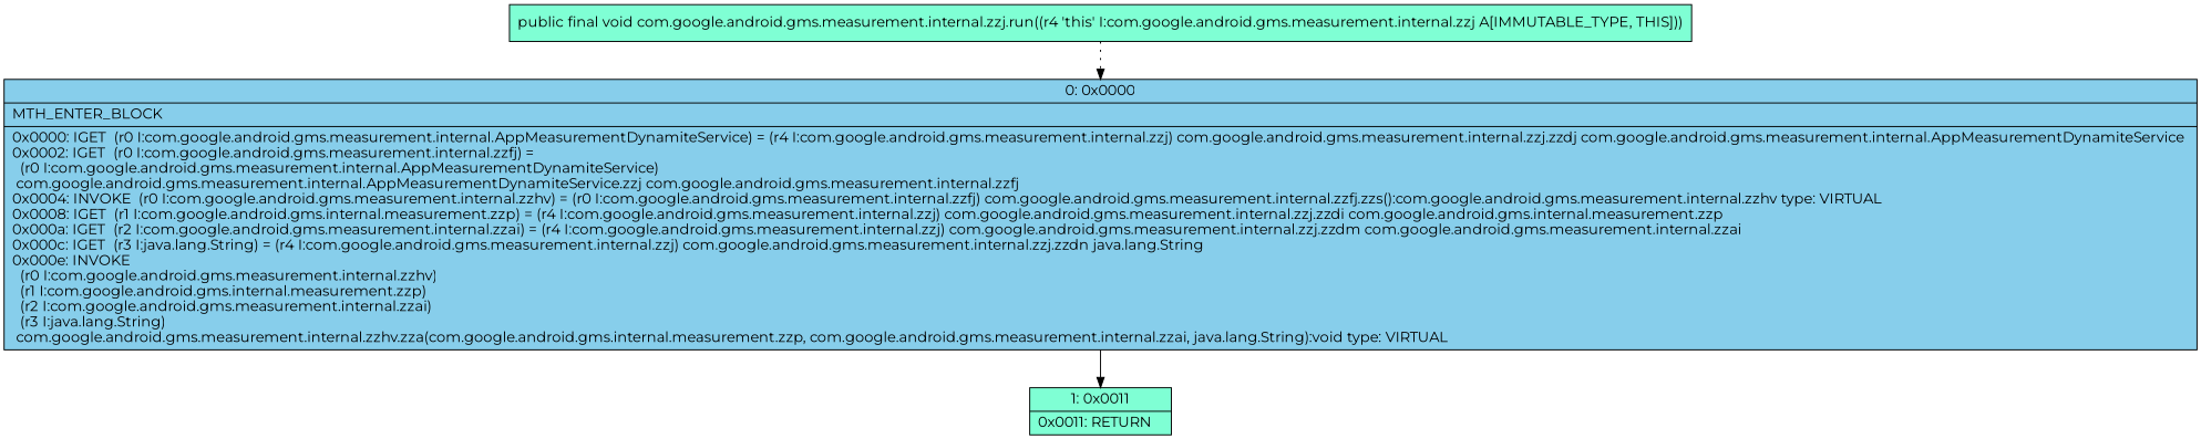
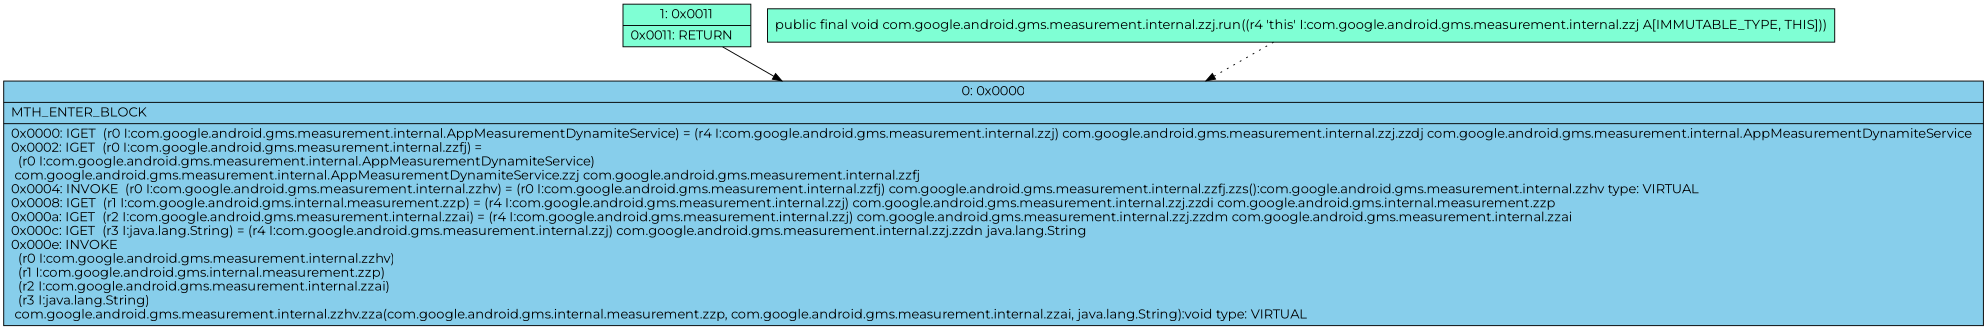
  digraph {
    fontname=Montserrat
    node [shape=record style=filled fillcolor=aquamarine fontname=Montserrat]
    edge [fontname=Montserrat]
    n1 [label="{0\:\ 0x0000|MTH_ENTER_BLOCK\l|0x0000: IGET  (r0 I:com.google.android.gms.measurement.internal.AppMeasurementDynamiteService) = (r4 I:com.google.android.gms.measurement.internal.zzj) com.google.android.gms.measurement.internal.zzj.zzdj com.google.android.gms.measurement.internal.AppMeasurementDynamiteService \l0x0002: IGET  (r0 I:com.google.android.gms.measurement.internal.zzfj) = \l  (r0 I:com.google.android.gms.measurement.internal.AppMeasurementDynamiteService)\l com.google.android.gms.measurement.internal.AppMeasurementDynamiteService.zzj com.google.android.gms.measurement.internal.zzfj \l0x0004: INVOKE  (r0 I:com.google.android.gms.measurement.internal.zzhv) = (r0 I:com.google.android.gms.measurement.internal.zzfj) com.google.android.gms.measurement.internal.zzfj.zzs():com.google.android.gms.measurement.internal.zzhv type: VIRTUAL \l0x0008: IGET  (r1 I:com.google.android.gms.internal.measurement.zzp) = (r4 I:com.google.android.gms.measurement.internal.zzj) com.google.android.gms.measurement.internal.zzj.zzdi com.google.android.gms.internal.measurement.zzp \l0x000a: IGET  (r2 I:com.google.android.gms.measurement.internal.zzai) = (r4 I:com.google.android.gms.measurement.internal.zzj) com.google.android.gms.measurement.internal.zzj.zzdm com.google.android.gms.measurement.internal.zzai \l0x000c: IGET  (r3 I:java.lang.String) = (r4 I:com.google.android.gms.measurement.internal.zzj) com.google.android.gms.measurement.internal.zzj.zzdn java.lang.String \l0x000e: INVOKE  \l  (r0 I:com.google.android.gms.measurement.internal.zzhv)\l  (r1 I:com.google.android.gms.internal.measurement.zzp)\l  (r2 I:com.google.android.gms.measurement.internal.zzai)\l  (r3 I:java.lang.String)\l com.google.android.gms.measurement.internal.zzhv.zza(com.google.android.gms.internal.measurement.zzp, com.google.android.gms.measurement.internal.zzai, java.lang.String):void type: VIRTUAL \l}" fillcolor=skyblue]
    n2 [label="{1\:\ 0x0011|0x0011: RETURN   \l}"]
    n3 [label="{public final void com.google.android.gms.measurement.internal.zzj.run((r4 'this' I:com.google.android.gms.measurement.internal.zzj A[IMMUTABLE_TYPE, THIS])) }"]
-   n1 -> n2 [style=solid]
+   n2 -> n1 [style=solid]
    n3 -> n1 [style=dotted]
  }
